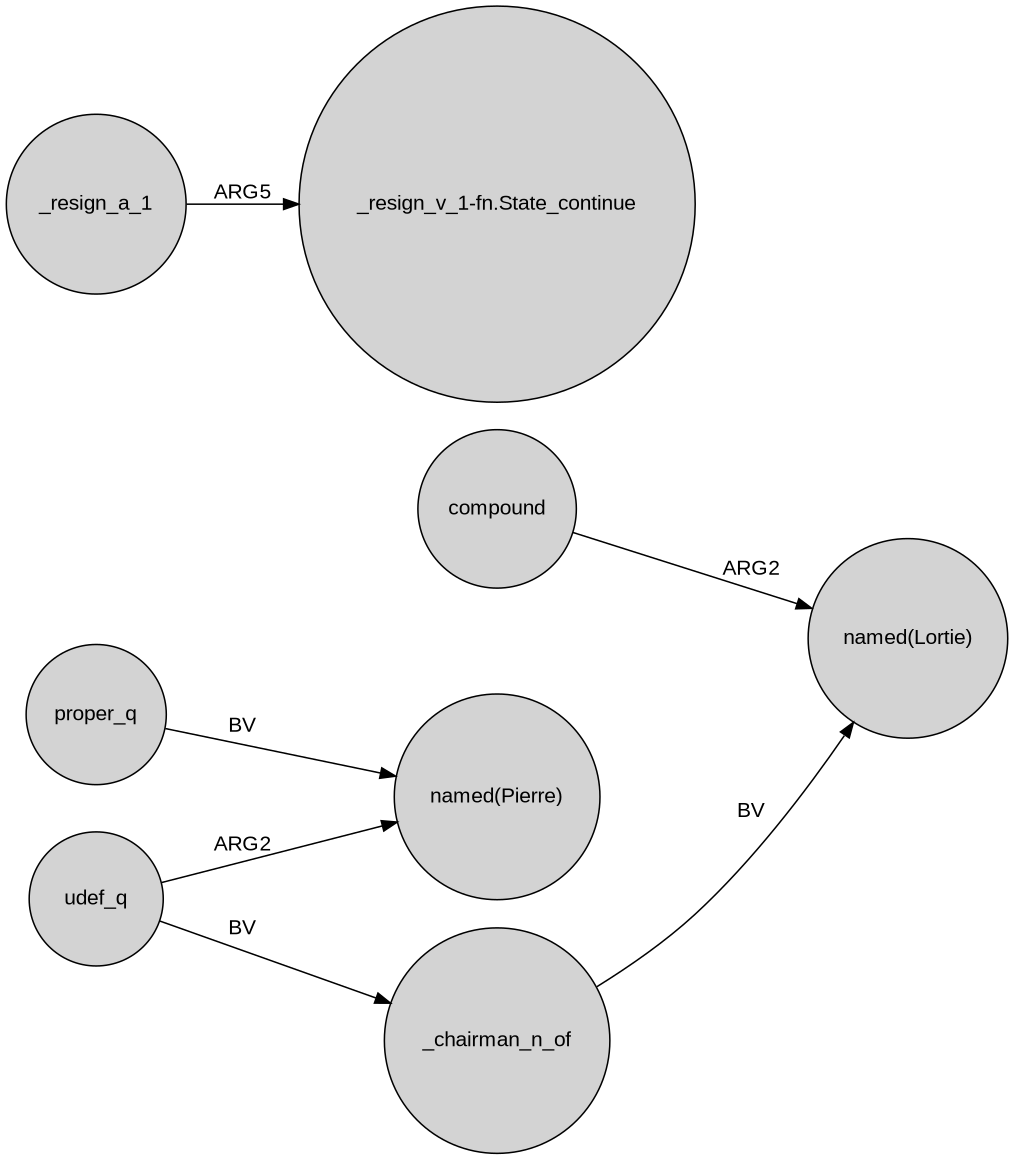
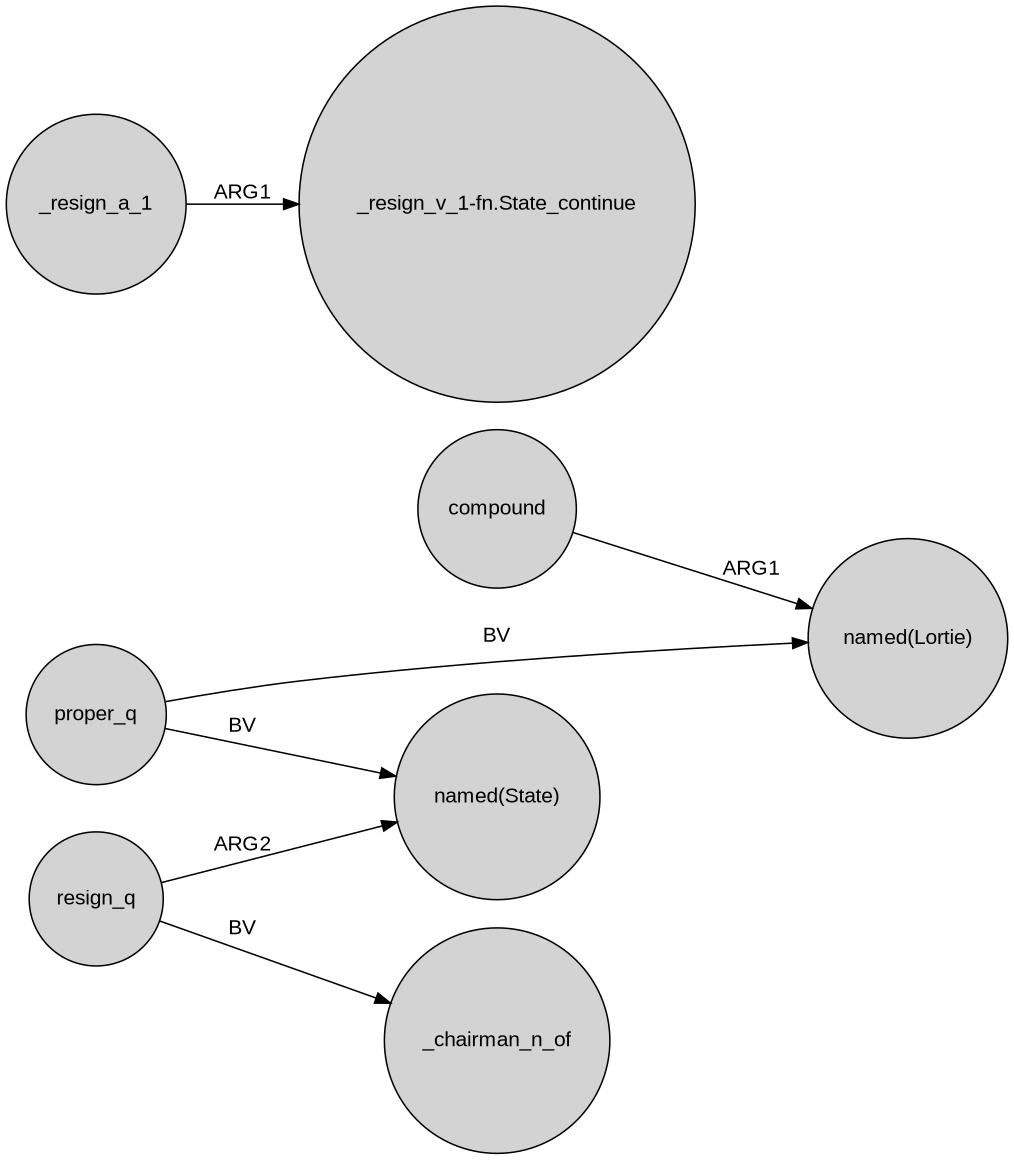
  digraph {
    fontname="Liberation Sans"
    rankdir=LR
    node [fontname="Liberation Sans" shape=circle style=filled]
    edge [fontname="Liberation Sans"]
    compound
    "named(Lortie)"
    proper_q
-   "named(Pierre)"
+   "named(Pierre)" [label="named(State)"]
    n5 [label=_resign_a_1]
    "_resign_v_1-fn.State_continue"
-   udef_q
+   udef_q [label=resign_q]
    _chairman_n_of
-   compound -> "named(Lortie)" [label=ARG2]
-   _chairman_n_of -> "named(Lortie)" [label=BV]
+   compound -> "named(Lortie)" [label=ARG1]
+   proper_q -> "named(Lortie)" [label=BV]
    proper_q -> "named(Pierre)" [label=BV]
-   n5 -> "_resign_v_1-fn.State_continue" [label=ARG5]
+   n5 -> "_resign_v_1-fn.State_continue" [label=ARG1]
    udef_q -> "named(Pierre)" [label=ARG2]
    udef_q -> _chairman_n_of [label=BV]
  }
